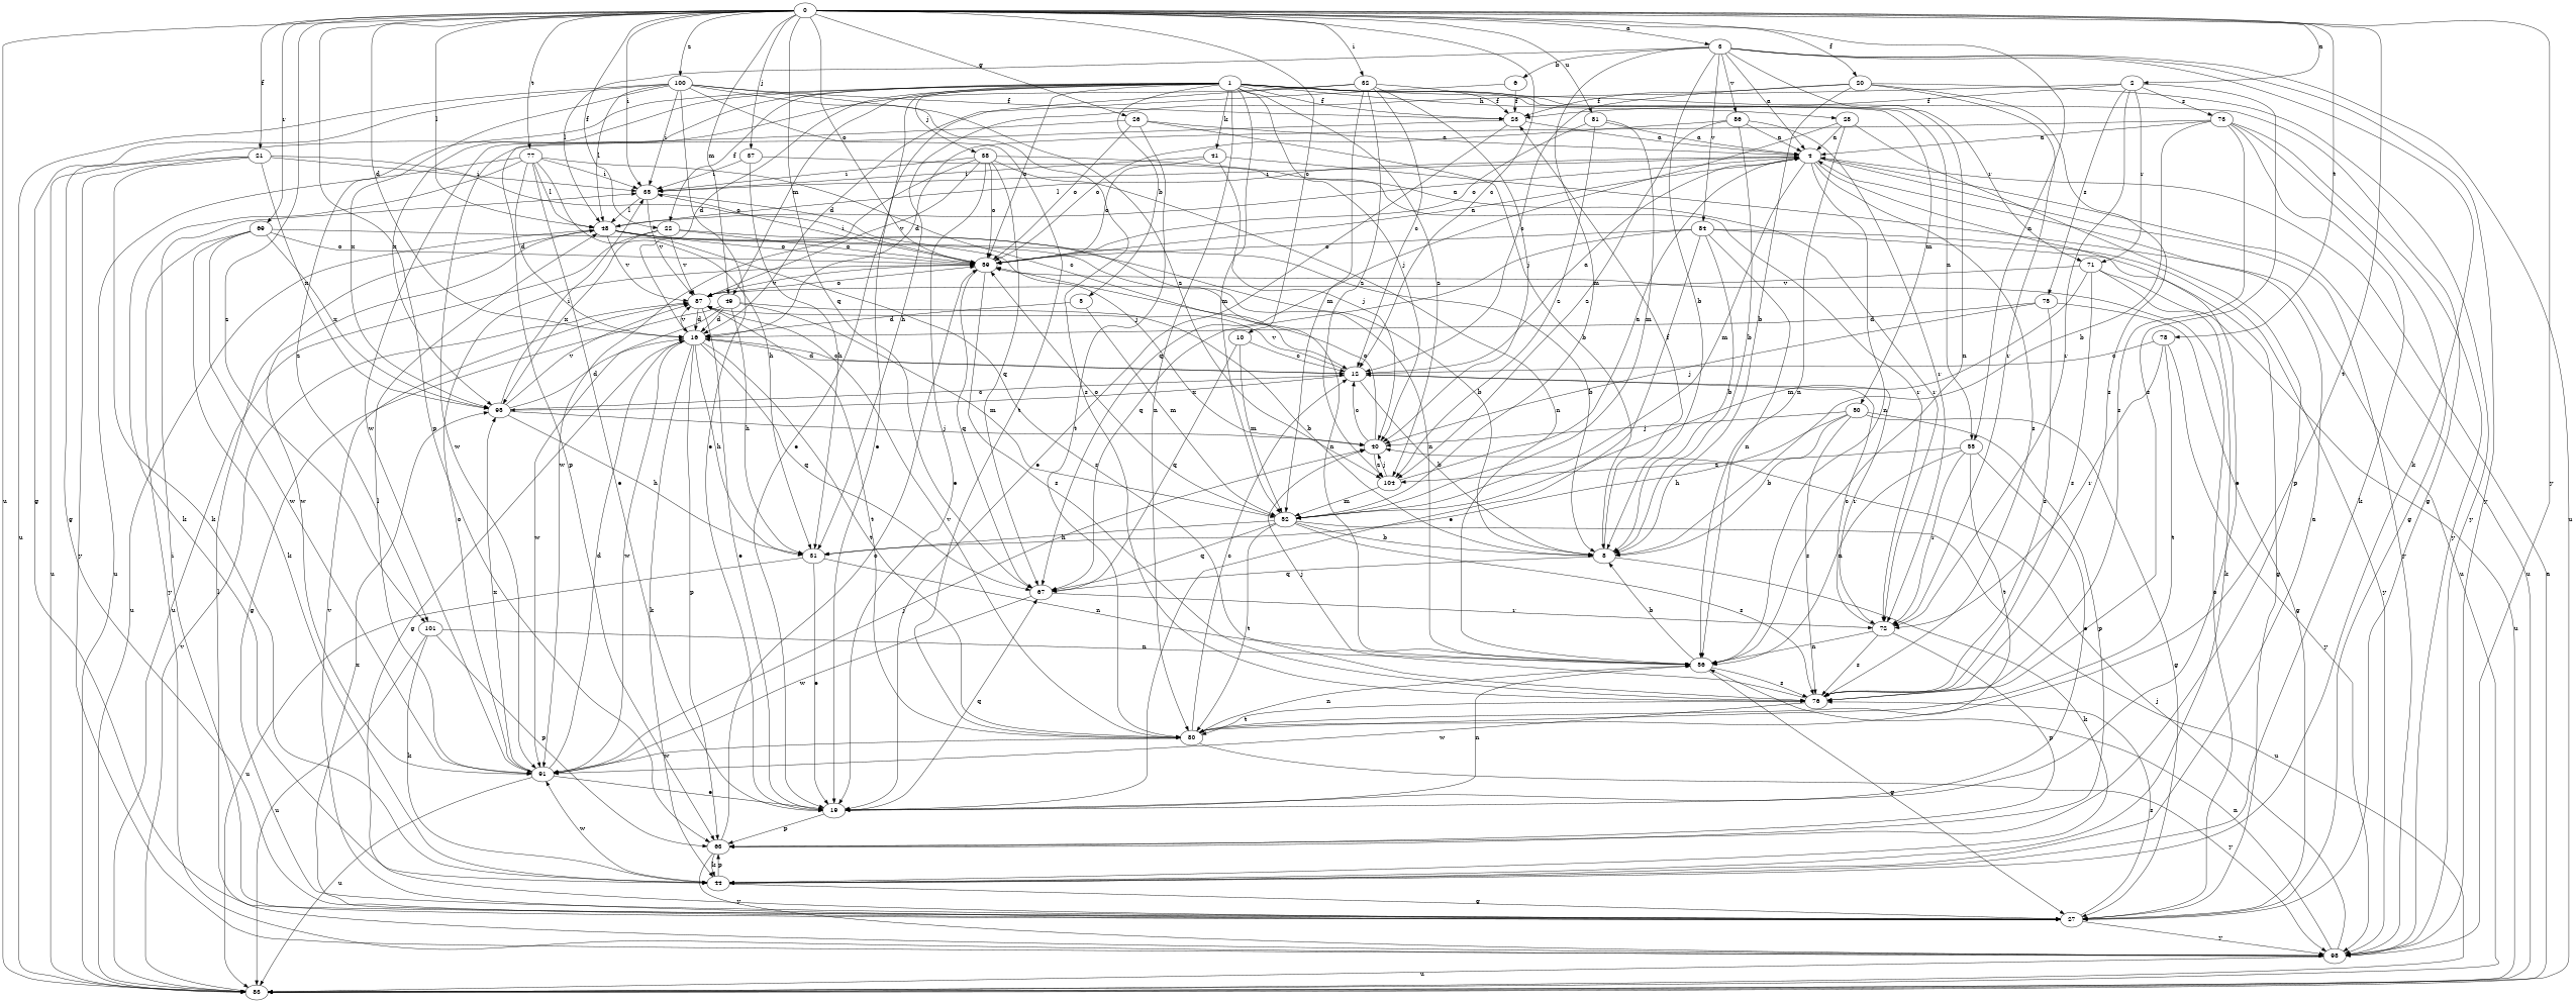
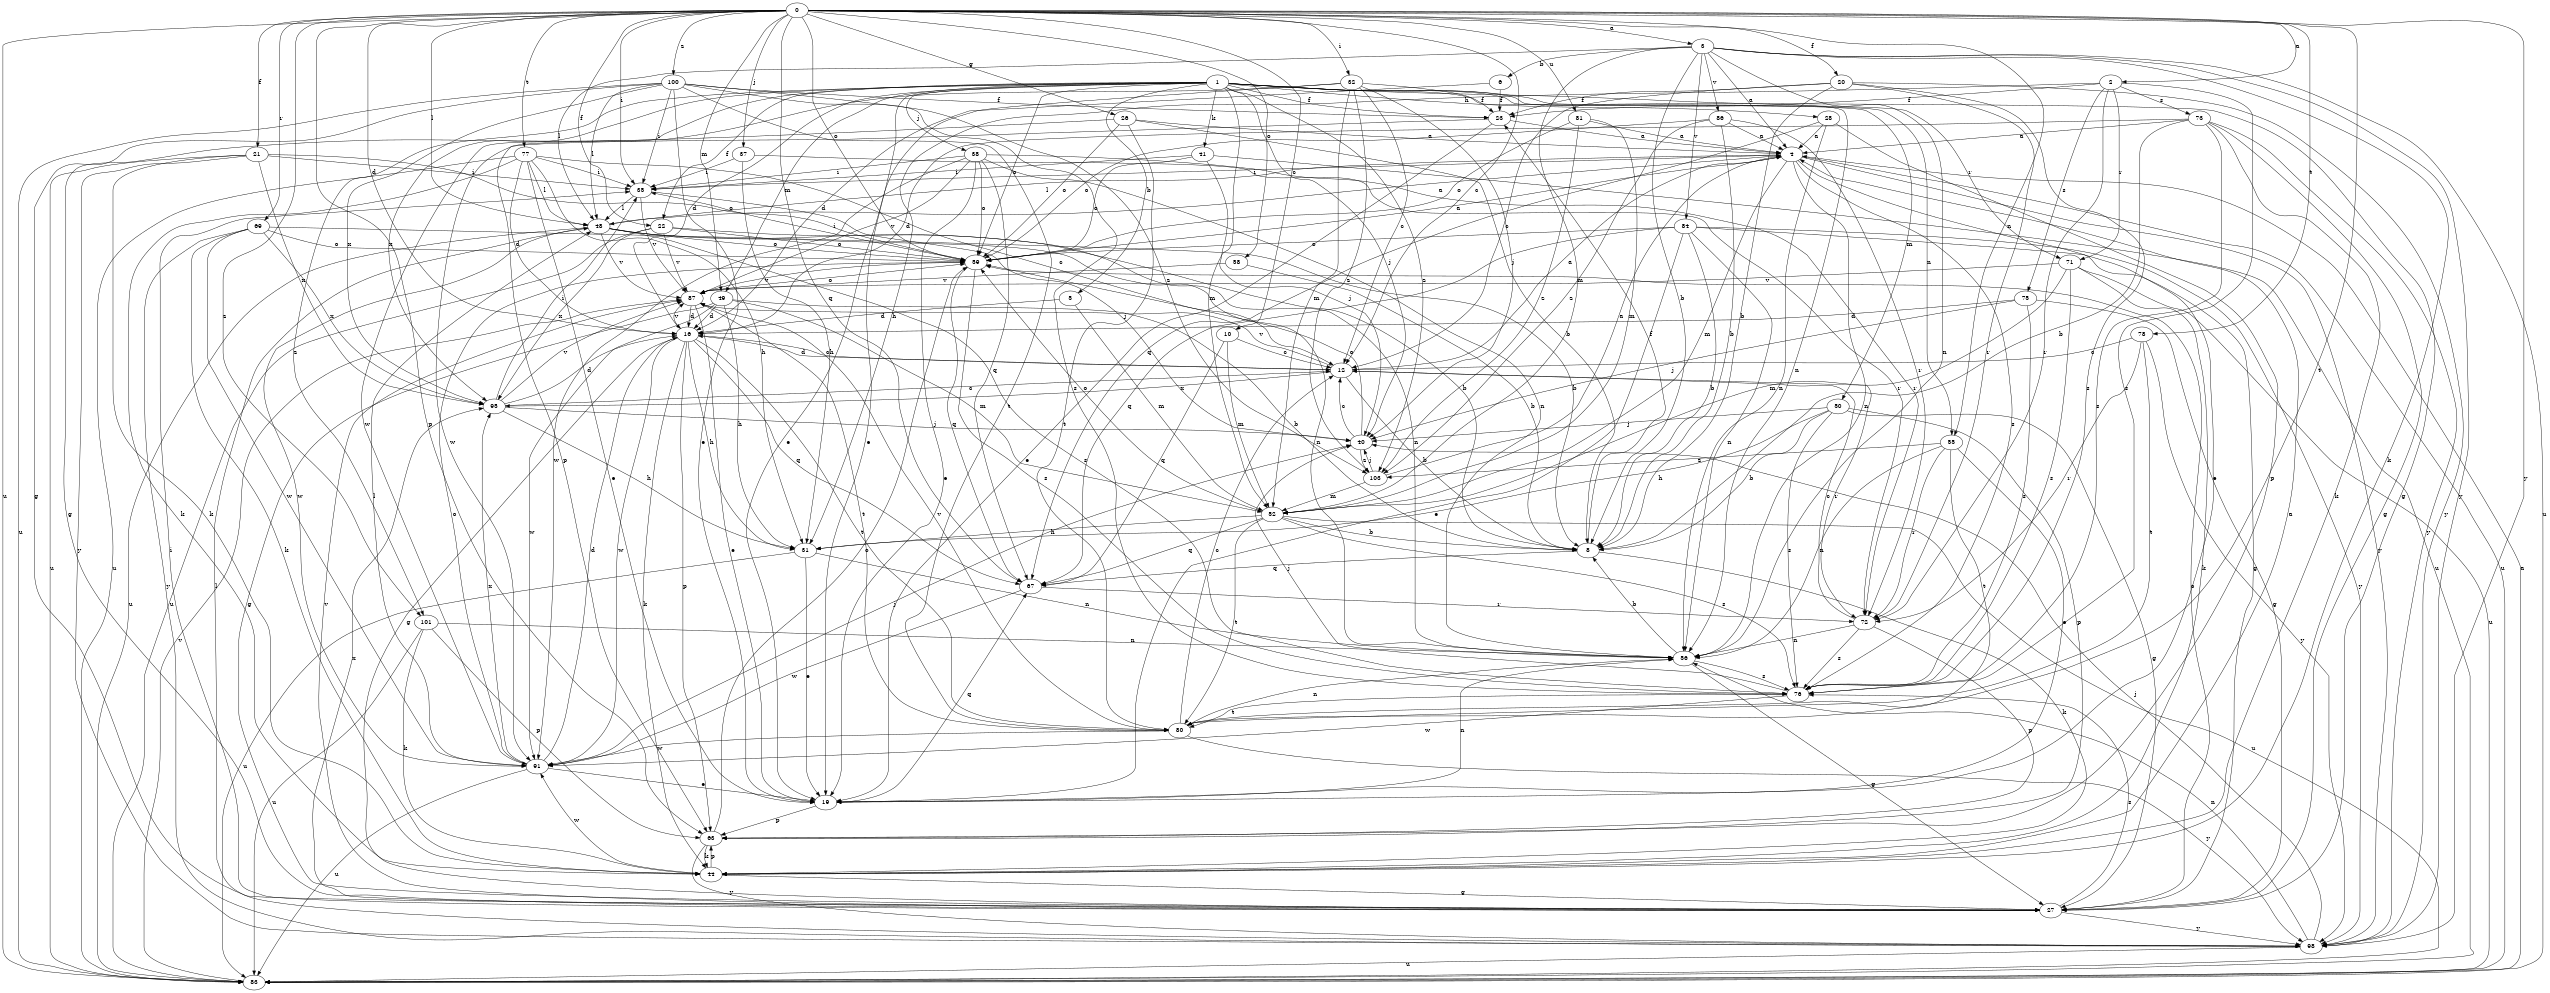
  strict digraph {
    0
    2
    3
    10
    12
    16
    20
    21
    22
    26
    32
    35
    37
    48
    49
    55
+   58
    59
    63
    67
    69
    77
    78
    80
    81
    83
    98
    100
    101
    23
    71
    31
    72
    73
    75
    76
    52
    56
    4
    6
    8
    44
    84
    86
    95
    87
    27
    91
    19
    40
-   103 [label=104]
+   103
    1
    5
    28
    38
    41
    50
    0 -> 2 [label=a]
    0 -> 3 [label=a]
    0 -> 10 [label=c]
    0 -> 12 [label=c]
    0 -> 16 [label=d]
    0 -> 20 [label=f]
    0 -> 21 [label=f]
    0 -> 22 [label=f]
    0 -> 26 [label=g]
    0 -> 32 [label=i]
    0 -> 35 [label=i]
    0 -> 37 [label=j]
    0 -> 48 [label=l]
    0 -> 49 [label=m]
    0 -> 55 [label=n]
+   0 -> 58 [label=o]
    0 -> 59 [label=o]
    0 -> 63 [label=p]
    0 -> 67 [label=q]
    0 -> 69 [label=r]
    0 -> 77 [label=t]
    0 -> 78 [label=t]
    0 -> 80 [label=t]
    0 -> 81 [label=u]
    0 -> 83 [label=u]
    0 -> 98 [label=y]
    0 -> 100 [label=z]
    0 -> 101 [label=z]
    2 -> 23 [label=f]
    2 -> 71 [label=r]
    2 -> 31 [label=h]
    2 -> 72 [label=r]
    2 -> 73 [label=s]
    2 -> 75 [label=s]
    2 -> 76 [label=s]
    3 -> 48 [label=l]
    3 -> 83 [label=u]
    3 -> 98 [label=y]
    3 -> 52 [label=m]
    3 -> 56 [label=n]
    3 -> 4 [label=a]
    3 -> 6 [label=b]
    3 -> 8 [label=b]
    3 -> 44 [label=k]
    3 -> 84 [label=v]
    3 -> 86 [label=v]
    10 -> 12 [label=c]
    10 -> 67 [label=q]
    10 -> 52 [label=m]
    12 -> 16 [label=d]
    12 -> 72 [label=r]
    12 -> 4 [label=a]
    12 -> 8 [label=b]
    12 -> 95 [label=x]
    12 -> 87 [label=v]
    16 -> 12 [label=c]
    16 -> 63 [label=p]
    16 -> 67 [label=q]
    16 -> 80 [label=t]
    16 -> 31 [label=h]
    16 -> 44 [label=k]
    16 -> 87 [label=v]
    16 -> 27 [label=g]
    16 -> 91 [label=w]
    20 -> 12 [label=c]
    20 -> 98 [label=y]
    20 -> 23 [label=f]
    20 -> 72 [label=r]
    20 -> 76 [label=s]
    20 -> 8 [label=b]
    21 -> 35 [label=i]
    21 -> 59 [label=o]
    21 -> 83 [label=u]
    21 -> 98 [label=y]
    21 -> 44 [label=k]
    21 -> 95 [label=x]
    22 -> 59 [label=o]
    22 -> 83 [label=u]
    22 -> 56 [label=n]
    22 -> 95 [label=x]
    22 -> 87 [label=v]
    26 -> 59 [label=o]
    26 -> 80 [label=t]
    26 -> 4 [label=a]
    26 -> 8 [label=b]
    26 -> 27 [label=g]
    32 -> 12 [label=c]
    32 -> 63 [label=p]
    32 -> 23 [label=f]
    32 -> 52 [label=m]
    32 -> 19 [label=e]
    32 -> 40 [label=j]
    32 -> 103 [label=z]
    35 -> 48 [label=l]
    35 -> 87 [label=v]
    35 -> 40 [label=j]
    37 -> 35 [label=i]
    37 -> 31 [label=h]
    37 -> 72 [label=r]
    48 -> 59 [label=o]
    48 -> 83 [label=u]
    48 -> 76 [label=s]
    48 -> 56 [label=n]
    48 -> 4 [label=a]
    48 -> 8 [label=b]
    48 -> 87 [label=v]
    48 -> 91 [label=w]
    49 -> 16 [label=d]
    49 -> 31 [label=h]
    49 -> 52 [label=m]
    49 -> 8 [label=b]
    49 -> 27 [label=g]
    49 -> 91 [label=w]
    55 -> 80 [label=t]
    55 -> 72 [label=r]
    55 -> 56 [label=n]
    55 -> 19 [label=e]
    55 -> 103 [label=z]
+   58 -> 8 [label=b]
+   58 -> 87 [label=v]
    59 -> 35 [label=i]
    59 -> 67 [label=q]
    59 -> 76 [label=s]
    59 -> 4 [label=a]
    59 -> 87 [label=v]
    63 -> 59 [label=o]
    63 -> 98 [label=y]
    63 -> 44 [label=k]
    67 -> 72 [label=r]
    67 -> 91 [label=w]
    69 -> 59 [label=o]
    69 -> 98 [label=y]
    69 -> 8 [label=b]
    69 -> 44 [label=k]
    69 -> 95 [label=x]
    69 -> 91 [label=w]
    77 -> 12 [label=c]
    77 -> 16 [label=d]
    77 -> 35 [label=i]
    77 -> 48 [label=l]
    77 -> 83 [label=u]
    77 -> 31 [label=h]
    77 -> 44 [label=k]
    77 -> 19 [label=e]
    78 -> 12 [label=c]
    78 -> 80 [label=t]
    78 -> 98 [label=y]
    78 -> 72 [label=r]
    80 -> 12 [label=c]
    80 -> 98 [label=y]
    80 -> 56 [label=n]
    80 -> 87 [label=v]
    80 -> 91 [label=w]
    81 -> 59 [label=o]
    81 -> 52 [label=m]
    81 -> 4 [label=a]
    81 -> 103 [label=z]
    83 -> 4 [label=a]
    83 -> 87 [label=v]
    98 -> 48 [label=l]
    98 -> 83 [label=u]
    98 -> 56 [label=n]
    98 -> 40 [label=j]
    100 -> 35 [label=i]
    100 -> 48 [label=l]
    100 -> 80 [label=t]
    100 -> 83 [label=u]
    100 -> 23 [label=f]
    100 -> 76 [label=s]
    100 -> 95 [label=x]
    100 -> 27 [label=g]
    100 -> 19 [label=e]
    100 -> 103 [label=z]
    101 -> 63 [label=p]
    101 -> 83 [label=u]
    101 -> 56 [label=n]
    101 -> 44 [label=k]
    23 -> 4 [label=a]
    23 -> 91 [label=w]
    23 -> 19 [label=e]
    71 -> 83 [label=u]
    71 -> 76 [label=s]
    71 -> 52 [label=m]
    71 -> 44 [label=k]
    71 -> 87 [label=v]
    31 -> 83 [label=u]
    31 -> 56 [label=n]
    31 -> 19 [label=e]
    72 -> 12 [label=c]
    72 -> 63 [label=p]
    72 -> 76 [label=s]
    72 -> 56 [label=n]
    73 -> 16 [label=d]
    73 -> 98 [label=y]
    73 -> 76 [label=s]
    73 -> 4 [label=a]
    73 -> 8 [label=b]
    73 -> 44 [label=k]
    73 -> 27 [label=g]
    75 -> 16 [label=d]
    75 -> 76 [label=s]
    75 -> 27 [label=g]
    75 -> 40 [label=j]
    76 -> 80 [label=t]
    76 -> 91 [label=w]
    76 -> 40 [label=j]
    52 -> 59 [label=o]
    52 -> 67 [label=q]
    52 -> 80 [label=t]
    52 -> 83 [label=u]
    52 -> 31 [label=h]
    52 -> 76 [label=s]
    52 -> 8 [label=b]
    56 -> 76 [label=s]
    56 -> 8 [label=b]
    56 -> 27 [label=g]
    4 -> 35 [label=i]
    4 -> 48 [label=l]
    4 -> 83 [label=u]
    4 -> 98 [label=y]
    4 -> 76 [label=s]
    4 -> 52 [label=m]
    4 -> 56 [label=n]
    4 -> 19 [label=e]
    6 -> 16 [label=d]
    6 -> 23 [label=f]
    8 -> 67 [label=q]
    8 -> 23 [label=f]
    8 -> 44 [label=k]
    44 -> 63 [label=p]
    44 -> 4 [label=a]
    44 -> 27 [label=g]
    44 -> 91 [label=w]
    84 -> 59 [label=o]
    84 -> 67 [label=q]
    84 -> 98 [label=y]
    84 -> 56 [label=n]
    84 -> 8 [label=b]
    84 -> 27 [label=g]
    84 -> 19 [label=e]
    86 -> 59 [label=o]
    86 -> 72 [label=r]
    86 -> 4 [label=a]
    86 -> 8 [label=b]
    86 -> 103 [label=z]
    95 -> 12 [label=c]
    95 -> 16 [label=d]
    95 -> 35 [label=i]
    95 -> 31 [label=h]
    95 -> 87 [label=v]
    95 -> 40 [label=j]
    87 -> 16 [label=d]
    87 -> 59 [label=o]
    87 -> 80 [label=t]
    87 -> 19 [label=e]
    27 -> 35 [label=i]
    27 -> 59 [label=o]
    27 -> 98 [label=y]
    27 -> 76 [label=s]
    27 -> 95 [label=x]
    27 -> 87 [label=v]
    91 -> 16 [label=d]
    91 -> 48 [label=l]
    91 -> 59 [label=o]
    91 -> 83 [label=u]
    91 -> 95 [label=x]
    91 -> 19 [label=e]
    91 -> 40 [label=j]
    19 -> 63 [label=p]
    19 -> 67 [label=q]
    19 -> 56 [label=n]
    40 -> 12 [label=c]
    40 -> 59 [label=o]
    40 -> 103 [label=z]
    103 -> 52 [label=m]
    103 -> 4 [label=a]
    103 -> 40 [label=j]
    1 -> 16 [label=d]
    1 -> 22 [label=f]
    1 -> 49 [label=m]
    1 -> 55 [label=n]
    1 -> 59 [label=o]
    1 -> 101 [label=z]
    1 -> 23 [label=f]
    1 -> 71 [label=r]
    1 -> 52 [label=m]
-   1 -> 80 [label=n]
+   1 -> 56 [label=n]
    1 -> 95 [label=x]
    1 -> 27 [label=g]
    1 -> 91 [label=w]
    1 -> 19 [label=e]
    1 -> 40 [label=j]
    1 -> 103 [label=z]
    1 -> 5 [label=b]
    1 -> 28 [label=h]
    1 -> 38 [label=j]
    1 -> 41 [label=k]
    1 -> 50 [label=m]
    5 -> 16 [label=d]
    5 -> 52 [label=m]
    28 -> 63 [label=p]
    28 -> 67 [label=q]
    28 -> 56 [label=n]
    28 -> 4 [label=a]
    38 -> 35 [label=i]
    38 -> 59 [label=o]
    38 -> 67 [label=q]
    38 -> 72 [label=r]
    38 -> 56 [label=n]
    38 -> 87 [label=v]
    38 -> 91 [label=w]
    38 -> 19 [label=e]
    41 -> 35 [label=i]
    41 -> 59 [label=o]
    41 -> 83 [label=u]
    41 -> 40 [label=j]
    50 -> 63 [label=p]
    50 -> 31 [label=h]
    50 -> 76 [label=s]
    50 -> 8 [label=b]
    50 -> 27 [label=g]
    50 -> 40 [label=j]
  }
